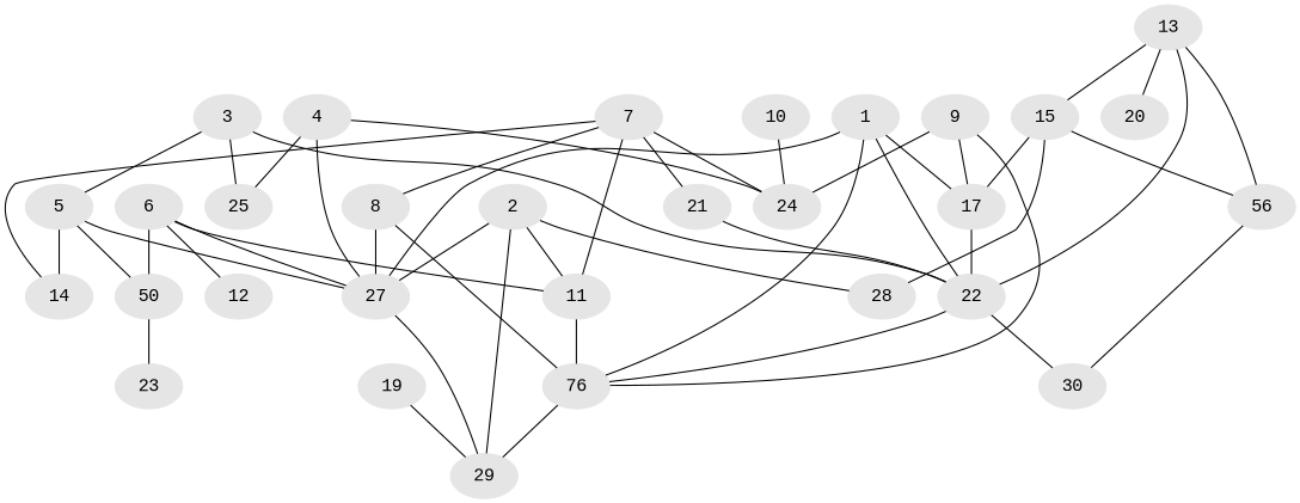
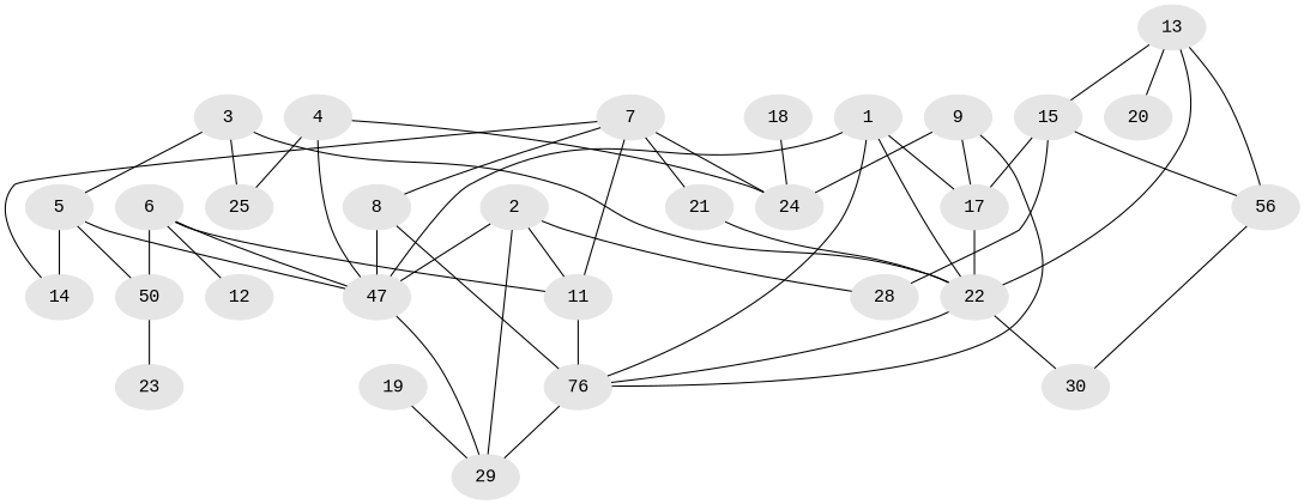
  graph {
    fontname="Liberation Mono"
    node [color=gray90 fontname="Liberation Mono" style=filled]
    edge [fontname="Liberation Mono" weight=1.0]
    1
    17
    22
    n4 [label=76]
-   27
+   27 [label=47]
    30
    29
    2
    11
    28
    3
    5
    25
    n14 [label=50]
    14
    4
    24
    23
    6
    12
    7
    8
    21
    9
    13
    15
    n27 [label=56]
    20
-   18 [label=10]
+   18
    19
    1 -- 17
    1 -- 22
    1 -- n4
    1 -- 27
    17 -- 22
    22 -- n4
    22 -- 30
    n4 -- 29
    27 -- 29
    2 -- 27
    2 -- 29
    2 -- 11
    2 -- 28
    11 -- n4
    3 -- 22
    3 -- 5
    3 -- 25
    5 -- 27
    5 -- n14
    5 -- 14 [weight=2.0]
    n14 -- 23
    4 -- 27
    4 -- 25
    4 -- 24
    6 -- 27
    6 -- 11
    6 -- n14 [weight=2.0]
    6 -- 12
    7 -- 11
    7 -- 14
    7 -- 24
    7 -- 8
    7 -- 21
    8 -- n4 [weight=2.0]
    8 -- 27
    21 -- 22
    9 -- 17
    9 -- n4
    9 -- 24
    13 -- 22
    13 -- 15
    13 -- n27
    13 -- 20
    15 -- 17 [weight=2.0]
    15 -- 28 [weight=2.0]
    15 -- n27
    n27 -- 30
    18 -- 24
    19 -- 29
  }
